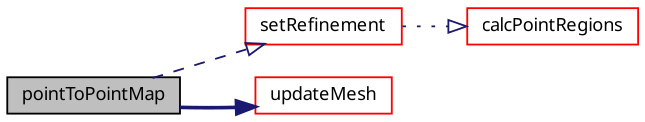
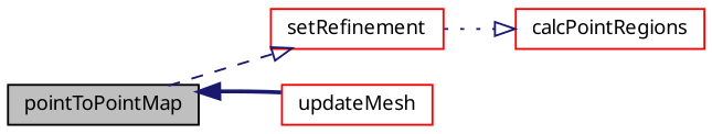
  digraph {
    fontname="Noto Sans"
    rankdir=LR
    node [color=red fontname="Noto Sans" fontsize=10 shape=record]
    edge [arrowhead=onormal color=midnightblue fontname="Noto Sans" fontsize=10 labelfontname=Helvetica labelfontsize=10]
    n1 [color=black fillcolor=grey75 fontcolor=black height=0.2 label=pointToPointMap style=filled width=0.4]
    n2 [height=0.2 label=setRefinement width=0.4]
    n3 [height=0.2 label=updateMesh width=0.4]
    n4 [height=0.2 label=calcPointRegions width=0.4]
    n1 -> n2 [style=dashed]
-   n1 -> n3 [arrowhead=normal style=bold]
+   n3 -> n1 [arrowhead=normal style=bold]
    n2 -> n4 [style=dotted]
  }
